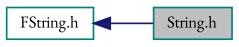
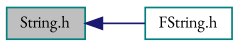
  digraph {
    rankdir=LR
    fontname="EB Garamond"
    node [color=teal fontname="EB Garamond" fontsize=10 shape=record style=filled]
    n1 [fillcolor=grey75 fontcolor=black height=0.2 label="String.h" width=0.4]
    n2 [fillcolor=white height=0.2 label="FString.h" width=0.4]
-   n2 -> n1 [color=midnightblue dir=back fontname="EB Garamond" fontsize=10 labelfontname=Helvetica labelfontsize=10 style=solid]
+   n1 -> n2 [color=midnightblue dir=back fontname="EB Garamond" fontsize=10 labelfontname=Helvetica labelfontsize=10 style=solid]
  }
